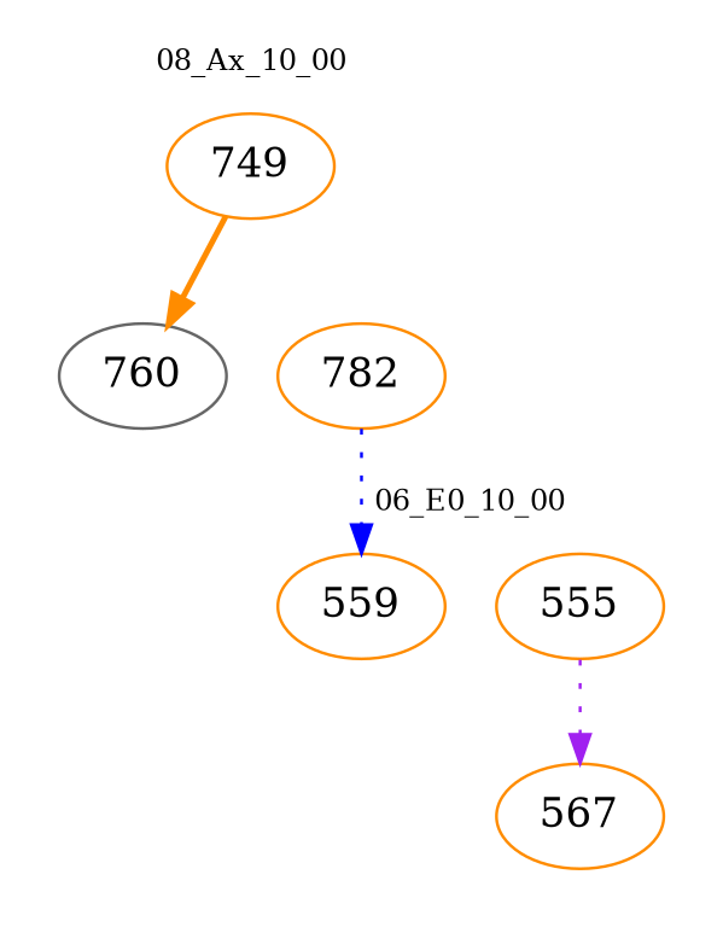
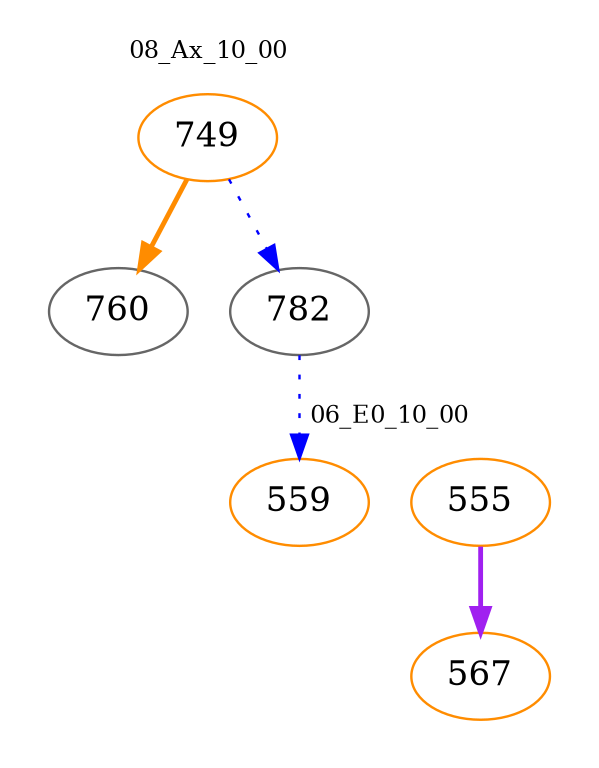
  digraph {
    node [color=darkorange]
    edge [color=blue style=bold]
    n1 [label=749]
    n2 [color=gray40 label=760]
-   n3 [label=782]
+   n3 [color=gray40 label=782]
    n4 [label=555]
    n5 [label=567]
    n6 [label=559]
    subgraph cluster_1 {
      color=white
      fontsize=10
      label="08_Ax_10_00"
      n1
      n2
      n3
    }
    subgraph cluster_2 {
      color=white
      fontsize=10
      label="06_E0_10_00"
      n4
      n5
      n6
    }
    n1 -> n2 [color=darkorange]
+   n1 -> n3 [style=dotted]
    n3 -> n6 [style=dotted]
-   n4 -> n5 [color=purple style=dotted]
+   n4 -> n5 [color=purple]
  }
